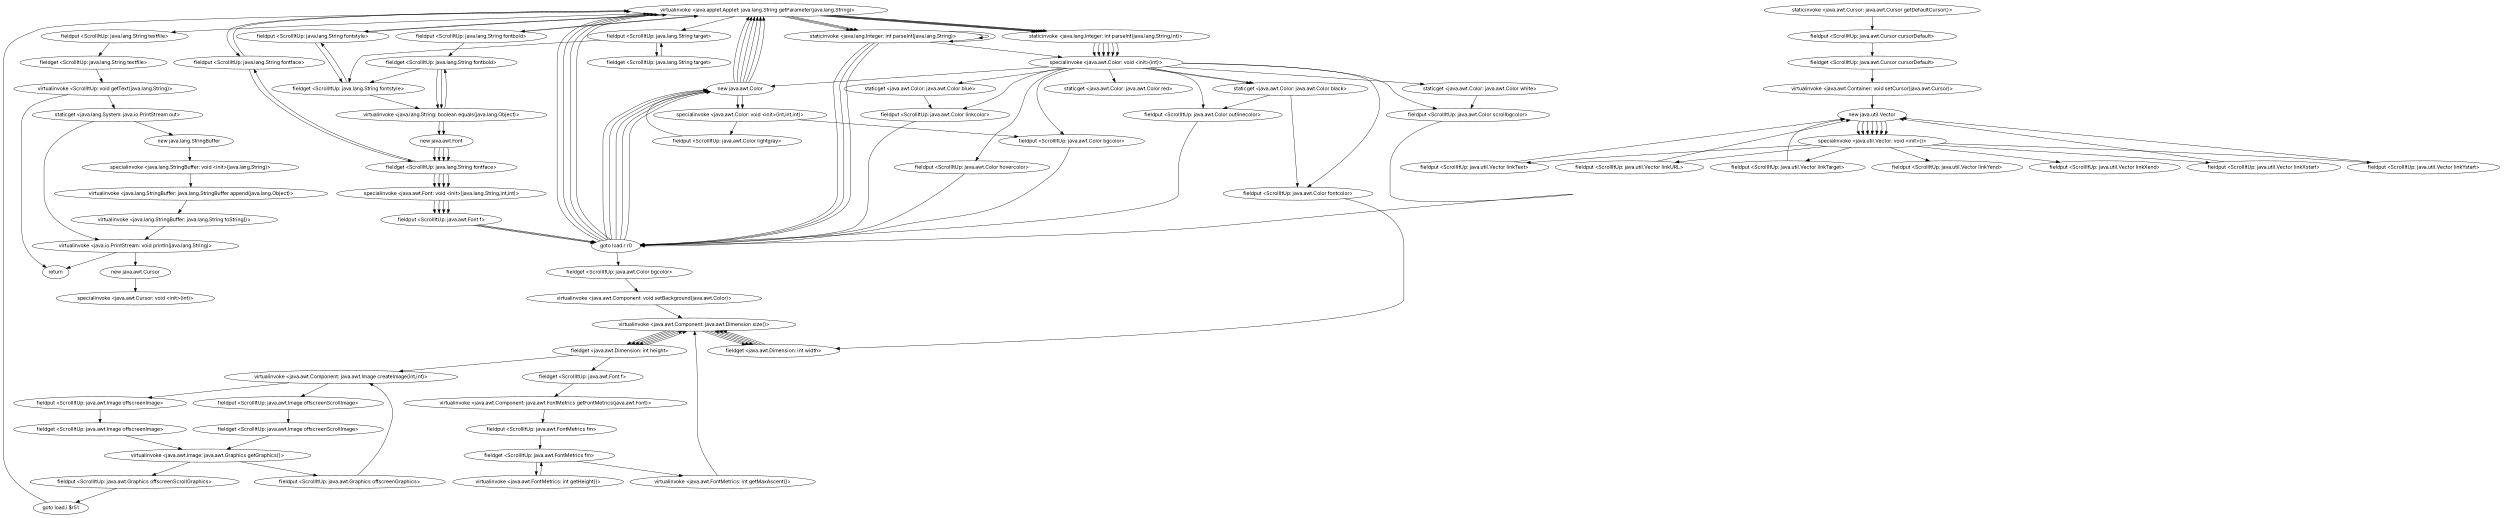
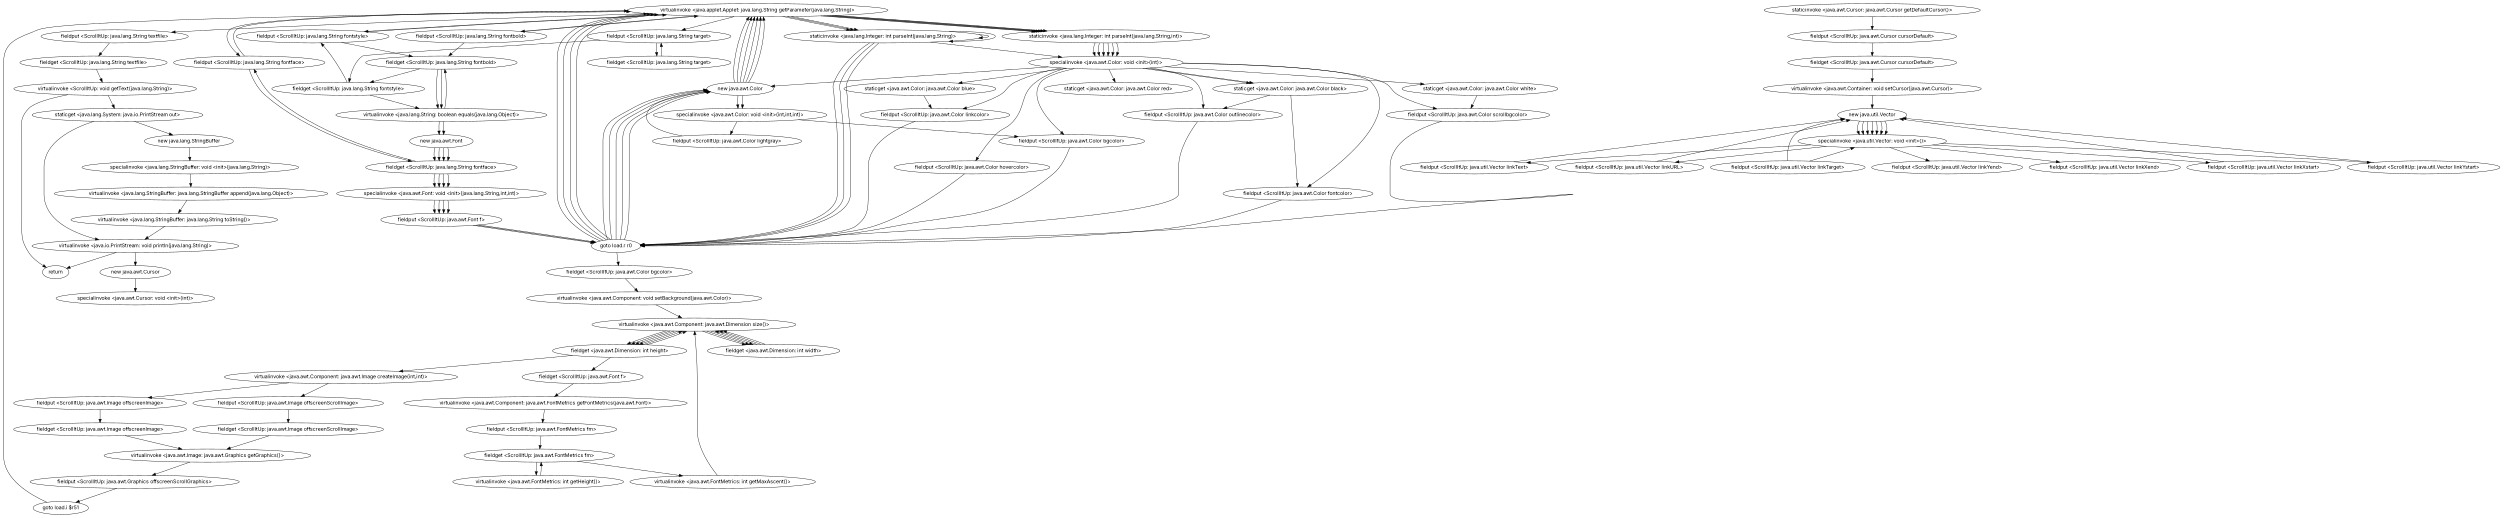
  digraph {
    fontname=Inter
    node [fontname=Inter]
    edge [fontname=Inter]
    "staticget <java.lang.System: java.io.PrintStream out>"
    "virtualinvoke <java.io.PrintStream: void println(java.lang.String)>"
    "new java.lang.StringBuffer"
    "new java.awt.Cursor"
    return
    "specialinvoke <java.lang.StringBuffer: void <init>(java.lang.String)>"
    "specialinvoke <java.awt.Cursor: void <init>(int)>"
    "staticinvoke <java.awt.Cursor: java.awt.Cursor getDefaultCursor()>"
    "fieldput <ScrollItUp: java.awt.Cursor cursorDefault>"
    "fieldget <ScrollItUp: java.awt.Cursor cursorDefault>"
    "virtualinvoke <java.awt.Container: void setCursor(java.awt.Cursor)>"
    "new java.util.Vector"
    "specialinvoke <java.util.Vector: void <init>()>"
    "fieldput <ScrollItUp: java.util.Vector linkText>"
    "fieldput <ScrollItUp: java.util.Vector linkURL>"
    "fieldput <ScrollItUp: java.util.Vector linkTarget>"
    "fieldput <ScrollItUp: java.util.Vector linkXstart>"
    "fieldput <ScrollItUp: java.util.Vector linkXend>"
    "fieldput <ScrollItUp: java.util.Vector linkYstart>"
    "fieldput <ScrollItUp: java.util.Vector linkYend>"
    "new java.awt.Color"
    "specialinvoke <java.awt.Color: void <init>(int,int,int)>"
    "virtualinvoke <java.applet.Applet: java.lang.String getParameter(java.lang.String)>"
    "fieldput <ScrollItUp: java.awt.Color lightgray>"
    "fieldput <ScrollItUp: java.awt.Color bgcolor>"
    "staticinvoke <java.lang.Integer: int parseInt(java.lang.String,int)>"
    "fieldput <ScrollItUp: java.lang.String fontface>"
    "fieldput <ScrollItUp: java.lang.String fontstyle>"
    "fieldput <ScrollItUp: java.lang.String fontbold>"
    "staticinvoke <java.lang.Integer: int parseInt(java.lang.String)>"
    "fieldput <ScrollItUp: java.lang.String target>"
    "fieldput <ScrollItUp: java.lang.String textfile>"
    "goto load.r r0"
    "specialinvoke <java.awt.Color: void <init>(int)>"
    "fieldget <ScrollItUp: java.lang.String fontface>"
    "fieldget <ScrollItUp: java.lang.String fontstyle>"
    "fieldget <ScrollItUp: java.lang.String fontbold>"
    "fieldget <ScrollItUp: java.lang.String target>"
    "fieldget <ScrollItUp: java.lang.String textfile>"
    "fieldput <ScrollItUp: java.awt.Color outlinecolor>"
    "fieldput <ScrollItUp: java.awt.Color scrollbgcolor>"
    "fieldput <ScrollItUp: java.awt.Color fontcolor>"
    "fieldput <ScrollItUp: java.awt.Color hovercolor>"
    "fieldput <ScrollItUp: java.awt.Color linkcolor>"
    "staticget <java.awt.Color: java.awt.Color blue>"
    "staticget <java.awt.Color: java.awt.Color red>"
    "staticget <java.awt.Color: java.awt.Color black>"
    "staticget <java.awt.Color: java.awt.Color white>"
    "fieldget <ScrollItUp: java.awt.Color bgcolor>"
    "virtualinvoke <java.awt.Component: void setBackground(java.awt.Color)>"
    "specialinvoke <java.awt.Font: void <init>(java.lang.String,int,int)>"
    "fieldput <ScrollItUp: java.awt.Font f>"
    "virtualinvoke <java.lang.String: boolean equals(java.lang.Object)>"
    "new java.awt.Font"
    "virtualinvoke <java.awt.Component: java.awt.Dimension size()>"
    "fieldget <java.awt.Dimension: int height>"
    "fieldget <java.awt.Dimension: int width>"
    "fieldget <ScrollItUp: java.awt.Font f>"
    "virtualinvoke <java.awt.Component: java.awt.Image createImage(int,int)>"
    "virtualinvoke <java.awt.Component: java.awt.FontMetrics getFontMetrics(java.awt.Font)>"
    "fieldput <ScrollItUp: java.awt.Image offscreenImage>"
    "fieldput <ScrollItUp: java.awt.Image offscreenScrollImage>"
    "fieldput <ScrollItUp: java.awt.FontMetrics fm>"
    "fieldget <ScrollItUp: java.awt.FontMetrics fm>"
    "virtualinvoke <java.awt.FontMetrics: int getHeight()>"
    "virtualinvoke <java.awt.FontMetrics: int getMaxAscent()>"
    "fieldget <ScrollItUp: java.awt.Image offscreenImage>"
    "fieldget <ScrollItUp: java.awt.Image offscreenScrollImage>"
    "virtualinvoke <java.awt.Image: java.awt.Graphics getGraphics()>"
-   "fieldput <ScrollItUp: java.awt.Graphics offscreenGraphics>"
    "fieldput <ScrollItUp: java.awt.Graphics offscreenScrollGraphics>"
    "goto load.i $r51"
    "virtualinvoke <ScrollItUp: void getText(java.lang.String)>"
    "virtualinvoke <java.lang.StringBuffer: java.lang.StringBuffer append(java.lang.Object)>"
    "virtualinvoke <java.lang.StringBuffer: java.lang.String toString()>"
    "staticget <java.lang.System: java.io.PrintStream out>" -> "virtualinvoke <java.io.PrintStream: void println(java.lang.String)>"
    "staticget <java.lang.System: java.io.PrintStream out>" -> "new java.lang.StringBuffer"
    "virtualinvoke <java.io.PrintStream: void println(java.lang.String)>" -> "new java.awt.Cursor"
    "virtualinvoke <java.io.PrintStream: void println(java.lang.String)>" -> return
    "new java.lang.StringBuffer" -> "specialinvoke <java.lang.StringBuffer: void <init>(java.lang.String)>"
    "new java.awt.Cursor" -> "specialinvoke <java.awt.Cursor: void <init>(int)>"
    "specialinvoke <java.lang.StringBuffer: void <init>(java.lang.String)>" -> "virtualinvoke <java.lang.StringBuffer: java.lang.StringBuffer append(java.lang.Object)>"
    "staticinvoke <java.awt.Cursor: java.awt.Cursor getDefaultCursor()>" -> "fieldput <ScrollItUp: java.awt.Cursor cursorDefault>"
    "fieldput <ScrollItUp: java.awt.Cursor cursorDefault>" -> "fieldget <ScrollItUp: java.awt.Cursor cursorDefault>"
    "fieldget <ScrollItUp: java.awt.Cursor cursorDefault>" -> "virtualinvoke <java.awt.Container: void setCursor(java.awt.Cursor)>"
    "virtualinvoke <java.awt.Container: void setCursor(java.awt.Cursor)>" -> "new java.util.Vector"
    "new java.util.Vector" -> "specialinvoke <java.util.Vector: void <init>()>"
    "new java.util.Vector" -> "specialinvoke <java.util.Vector: void <init>()>"
    "new java.util.Vector" -> "specialinvoke <java.util.Vector: void <init>()>"
    "new java.util.Vector" -> "specialinvoke <java.util.Vector: void <init>()>"
    "new java.util.Vector" -> "specialinvoke <java.util.Vector: void <init>()>"
    "new java.util.Vector" -> "specialinvoke <java.util.Vector: void <init>()>"
    "new java.util.Vector" -> "specialinvoke <java.util.Vector: void <init>()>"
    "specialinvoke <java.util.Vector: void <init>()>" -> "fieldput <ScrollItUp: java.util.Vector linkText>"
    "specialinvoke <java.util.Vector: void <init>()>" -> "fieldput <ScrollItUp: java.util.Vector linkURL>"
-   "specialinvoke <java.util.Vector: void <init>()>" -> "fieldput <ScrollItUp: java.util.Vector linkTarget>"
+   "fieldput <ScrollItUp: java.util.Vector linkTarget>" -> "specialinvoke <java.util.Vector: void <init>()>"
    "specialinvoke <java.util.Vector: void <init>()>" -> "fieldput <ScrollItUp: java.util.Vector linkXstart>"
    "specialinvoke <java.util.Vector: void <init>()>" -> "fieldput <ScrollItUp: java.util.Vector linkXend>"
    "specialinvoke <java.util.Vector: void <init>()>" -> "fieldput <ScrollItUp: java.util.Vector linkYstart>"
    "specialinvoke <java.util.Vector: void <init>()>" -> "fieldput <ScrollItUp: java.util.Vector linkYend>"
    "fieldput <ScrollItUp: java.util.Vector linkText>" -> "new java.util.Vector"
    "fieldput <ScrollItUp: java.util.Vector linkURL>" -> "new java.util.Vector"
    "fieldput <ScrollItUp: java.util.Vector linkTarget>" -> "new java.util.Vector"
    "fieldput <ScrollItUp: java.util.Vector linkXstart>" -> "new java.util.Vector"
    "fieldput <ScrollItUp: java.util.Vector linkYstart>" -> "new java.util.Vector"
    "new java.awt.Color" -> "specialinvoke <java.awt.Color: void <init>(int,int,int)>"
    "new java.awt.Color" -> "specialinvoke <java.awt.Color: void <init>(int,int,int)>"
    "new java.awt.Color" -> "virtualinvoke <java.applet.Applet: java.lang.String getParameter(java.lang.String)>"
    "new java.awt.Color" -> "virtualinvoke <java.applet.Applet: java.lang.String getParameter(java.lang.String)>"
    "new java.awt.Color" -> "virtualinvoke <java.applet.Applet: java.lang.String getParameter(java.lang.String)>"
    "new java.awt.Color" -> "virtualinvoke <java.applet.Applet: java.lang.String getParameter(java.lang.String)>"
    "new java.awt.Color" -> "virtualinvoke <java.applet.Applet: java.lang.String getParameter(java.lang.String)>"
    "new java.awt.Color" -> "virtualinvoke <java.applet.Applet: java.lang.String getParameter(java.lang.String)>"
    "specialinvoke <java.awt.Color: void <init>(int,int,int)>" -> "fieldput <ScrollItUp: java.awt.Color lightgray>"
    "specialinvoke <java.awt.Color: void <init>(int,int,int)>" -> "fieldput <ScrollItUp: java.awt.Color bgcolor>"
    "virtualinvoke <java.applet.Applet: java.lang.String getParameter(java.lang.String)>" -> "staticinvoke <java.lang.Integer: int parseInt(java.lang.String,int)>"
    "virtualinvoke <java.applet.Applet: java.lang.String getParameter(java.lang.String)>" -> "staticinvoke <java.lang.Integer: int parseInt(java.lang.String,int)>"
    "virtualinvoke <java.applet.Applet: java.lang.String getParameter(java.lang.String)>" -> "staticinvoke <java.lang.Integer: int parseInt(java.lang.String,int)>"
    "virtualinvoke <java.applet.Applet: java.lang.String getParameter(java.lang.String)>" -> "staticinvoke <java.lang.Integer: int parseInt(java.lang.String,int)>"
    "virtualinvoke <java.applet.Applet: java.lang.String getParameter(java.lang.String)>" -> "staticinvoke <java.lang.Integer: int parseInt(java.lang.String,int)>"
    "virtualinvoke <java.applet.Applet: java.lang.String getParameter(java.lang.String)>" -> "staticinvoke <java.lang.Integer: int parseInt(java.lang.String,int)>"
    "virtualinvoke <java.applet.Applet: java.lang.String getParameter(java.lang.String)>" -> "fieldput <ScrollItUp: java.lang.String fontface>"
    "virtualinvoke <java.applet.Applet: java.lang.String getParameter(java.lang.String)>" -> "fieldput <ScrollItUp: java.lang.String fontstyle>"
    "virtualinvoke <java.applet.Applet: java.lang.String getParameter(java.lang.String)>" -> "fieldput <ScrollItUp: java.lang.String fontbold>"
    "virtualinvoke <java.applet.Applet: java.lang.String getParameter(java.lang.String)>" -> "staticinvoke <java.lang.Integer: int parseInt(java.lang.String)>"
    "virtualinvoke <java.applet.Applet: java.lang.String getParameter(java.lang.String)>" -> "staticinvoke <java.lang.Integer: int parseInt(java.lang.String)>"
    "virtualinvoke <java.applet.Applet: java.lang.String getParameter(java.lang.String)>" -> "staticinvoke <java.lang.Integer: int parseInt(java.lang.String)>"
    "virtualinvoke <java.applet.Applet: java.lang.String getParameter(java.lang.String)>" -> "fieldput <ScrollItUp: java.lang.String target>"
    "virtualinvoke <java.applet.Applet: java.lang.String getParameter(java.lang.String)>" -> "fieldput <ScrollItUp: java.lang.String textfile>"
    "fieldput <ScrollItUp: java.awt.Color lightgray>" -> "new java.awt.Color"
    "fieldput <ScrollItUp: java.awt.Color bgcolor>" -> "goto load.r r0"
    "staticinvoke <java.lang.Integer: int parseInt(java.lang.String,int)>" -> "specialinvoke <java.awt.Color: void <init>(int)>"
    "staticinvoke <java.lang.Integer: int parseInt(java.lang.String,int)>" -> "specialinvoke <java.awt.Color: void <init>(int)>"
    "staticinvoke <java.lang.Integer: int parseInt(java.lang.String,int)>" -> "specialinvoke <java.awt.Color: void <init>(int)>"
    "staticinvoke <java.lang.Integer: int parseInt(java.lang.String,int)>" -> "specialinvoke <java.awt.Color: void <init>(int)>"
    "staticinvoke <java.lang.Integer: int parseInt(java.lang.String,int)>" -> "specialinvoke <java.awt.Color: void <init>(int)>"
    "staticinvoke <java.lang.Integer: int parseInt(java.lang.String,int)>" -> "specialinvoke <java.awt.Color: void <init>(int)>"
    "fieldput <ScrollItUp: java.lang.String fontface>" -> "virtualinvoke <java.applet.Applet: java.lang.String getParameter(java.lang.String)>"
    "fieldput <ScrollItUp: java.lang.String fontface>" -> "fieldget <ScrollItUp: java.lang.String fontface>"
    "fieldput <ScrollItUp: java.lang.String fontstyle>" -> "virtualinvoke <java.applet.Applet: java.lang.String getParameter(java.lang.String)>"
-   "fieldput <ScrollItUp: java.lang.String fontstyle>" -> "fieldget <ScrollItUp: java.lang.String fontstyle>"
+   "fieldput <ScrollItUp: java.lang.String fontstyle>" -> "fieldget <ScrollItUp: java.lang.String fontbold>"
    "fieldput <ScrollItUp: java.lang.String fontbold>" -> "virtualinvoke <java.applet.Applet: java.lang.String getParameter(java.lang.String)>"
    "fieldput <ScrollItUp: java.lang.String fontbold>" -> "fieldget <ScrollItUp: java.lang.String fontbold>"
    "staticinvoke <java.lang.Integer: int parseInt(java.lang.String)>" -> "staticinvoke <java.lang.Integer: int parseInt(java.lang.String)>"
    "staticinvoke <java.lang.Integer: int parseInt(java.lang.String)>" -> "staticinvoke <java.lang.Integer: int parseInt(java.lang.String)>"
    "staticinvoke <java.lang.Integer: int parseInt(java.lang.String)>" -> "goto load.r r0"
    "staticinvoke <java.lang.Integer: int parseInt(java.lang.String)>" -> "goto load.r r0"
    "staticinvoke <java.lang.Integer: int parseInt(java.lang.String)>" -> "goto load.r r0"
    "staticinvoke <java.lang.Integer: int parseInt(java.lang.String)>" -> "specialinvoke <java.awt.Color: void <init>(int)>"
    "fieldput <ScrollItUp: java.lang.String target>" -> "fieldget <ScrollItUp: java.lang.String fontstyle>"
    "fieldput <ScrollItUp: java.lang.String target>" -> "fieldget <ScrollItUp: java.lang.String target>"
    "fieldput <ScrollItUp: java.lang.String textfile>" -> "fieldget <ScrollItUp: java.lang.String textfile>"
    "goto load.r r0" -> "new java.awt.Color"
    "goto load.r r0" -> "new java.awt.Color"
    "goto load.r r0" -> "new java.awt.Color"
    "goto load.r r0" -> "new java.awt.Color"
    "goto load.r r0" -> "new java.awt.Color"
    "goto load.r r0" -> "virtualinvoke <java.applet.Applet: java.lang.String getParameter(java.lang.String)>"
    "goto load.r r0" -> "virtualinvoke <java.applet.Applet: java.lang.String getParameter(java.lang.String)>"
    "goto load.r r0" -> "virtualinvoke <java.applet.Applet: java.lang.String getParameter(java.lang.String)>"
    "goto load.r r0" -> "virtualinvoke <java.applet.Applet: java.lang.String getParameter(java.lang.String)>"
    "goto load.r r0" -> "fieldget <ScrollItUp: java.awt.Color bgcolor>"
    "specialinvoke <java.awt.Color: void <init>(int)>" -> "new java.awt.Color"
    "specialinvoke <java.awt.Color: void <init>(int)>" -> "fieldput <ScrollItUp: java.awt.Color bgcolor>"
    "specialinvoke <java.awt.Color: void <init>(int)>" -> "fieldput <ScrollItUp: java.awt.Color outlinecolor>"
    "specialinvoke <java.awt.Color: void <init>(int)>" -> "fieldput <ScrollItUp: java.awt.Color scrollbgcolor>"
    "specialinvoke <java.awt.Color: void <init>(int)>" -> "fieldput <ScrollItUp: java.awt.Color fontcolor>"
    "specialinvoke <java.awt.Color: void <init>(int)>" -> "fieldput <ScrollItUp: java.awt.Color hovercolor>"
    "specialinvoke <java.awt.Color: void <init>(int)>" -> "fieldput <ScrollItUp: java.awt.Color linkcolor>"
    "specialinvoke <java.awt.Color: void <init>(int)>" -> "staticget <java.awt.Color: java.awt.Color blue>"
    "specialinvoke <java.awt.Color: void <init>(int)>" -> "staticget <java.awt.Color: java.awt.Color red>"
    "specialinvoke <java.awt.Color: void <init>(int)>" -> "staticget <java.awt.Color: java.awt.Color black>"
    "specialinvoke <java.awt.Color: void <init>(int)>" -> "staticget <java.awt.Color: java.awt.Color black>"
    "specialinvoke <java.awt.Color: void <init>(int)>" -> "staticget <java.awt.Color: java.awt.Color white>"
    "fieldget <ScrollItUp: java.lang.String fontface>" -> "fieldput <ScrollItUp: java.lang.String fontface>"
    "fieldget <ScrollItUp: java.lang.String fontface>" -> "specialinvoke <java.awt.Font: void <init>(java.lang.String,int,int)>"
    "fieldget <ScrollItUp: java.lang.String fontface>" -> "specialinvoke <java.awt.Font: void <init>(java.lang.String,int,int)>"
    "fieldget <ScrollItUp: java.lang.String fontface>" -> "specialinvoke <java.awt.Font: void <init>(java.lang.String,int,int)>"
    "fieldget <ScrollItUp: java.lang.String fontface>" -> "specialinvoke <java.awt.Font: void <init>(java.lang.String,int,int)>"
    "fieldget <ScrollItUp: java.lang.String fontstyle>" -> "fieldput <ScrollItUp: java.lang.String fontstyle>"
    "fieldget <ScrollItUp: java.lang.String fontstyle>" -> "virtualinvoke <java.lang.String: boolean equals(java.lang.Object)>"
    "fieldget <ScrollItUp: java.lang.String fontbold>" -> "fieldget <ScrollItUp: java.lang.String fontstyle>"
    "fieldget <ScrollItUp: java.lang.String fontbold>" -> "virtualinvoke <java.lang.String: boolean equals(java.lang.Object)>"
    "fieldget <ScrollItUp: java.lang.String fontbold>" -> "virtualinvoke <java.lang.String: boolean equals(java.lang.Object)>"
    "fieldget <ScrollItUp: java.lang.String target>" -> "fieldput <ScrollItUp: java.lang.String target>"
    "fieldget <ScrollItUp: java.lang.String textfile>" -> "virtualinvoke <ScrollItUp: void getText(java.lang.String)>"
    "fieldput <ScrollItUp: java.awt.Color outlinecolor>" -> "goto load.r r0"
    "fieldput <ScrollItUp: java.awt.Color scrollbgcolor>" -> "goto load.r r0"
-   "fieldput <ScrollItUp: java.awt.Color fontcolor>" -> "fieldget <java.awt.Dimension: int width>"
+   "fieldput <ScrollItUp: java.awt.Color fontcolor>" -> "goto load.r r0"
    "fieldput <ScrollItUp: java.awt.Color hovercolor>" -> "goto load.r r0"
    "fieldput <ScrollItUp: java.awt.Color linkcolor>" -> "goto load.r r0"
    "staticget <java.awt.Color: java.awt.Color blue>" -> "fieldput <ScrollItUp: java.awt.Color linkcolor>"
    "staticget <java.awt.Color: java.awt.Color black>" -> "fieldput <ScrollItUp: java.awt.Color outlinecolor>"
    "staticget <java.awt.Color: java.awt.Color black>" -> "fieldput <ScrollItUp: java.awt.Color fontcolor>"
    "staticget <java.awt.Color: java.awt.Color white>" -> "fieldput <ScrollItUp: java.awt.Color scrollbgcolor>"
    "fieldget <ScrollItUp: java.awt.Color bgcolor>" -> "virtualinvoke <java.awt.Component: void setBackground(java.awt.Color)>"
    "virtualinvoke <java.awt.Component: void setBackground(java.awt.Color)>" -> "virtualinvoke <java.awt.Component: java.awt.Dimension size()>"
    "specialinvoke <java.awt.Font: void <init>(java.lang.String,int,int)>" -> "fieldput <ScrollItUp: java.awt.Font f>"
    "specialinvoke <java.awt.Font: void <init>(java.lang.String,int,int)>" -> "fieldput <ScrollItUp: java.awt.Font f>"
    "specialinvoke <java.awt.Font: void <init>(java.lang.String,int,int)>" -> "fieldput <ScrollItUp: java.awt.Font f>"
    "specialinvoke <java.awt.Font: void <init>(java.lang.String,int,int)>" -> "fieldput <ScrollItUp: java.awt.Font f>"
    "fieldput <ScrollItUp: java.awt.Font f>" -> "goto load.r r0"
    "fieldput <ScrollItUp: java.awt.Font f>" -> "goto load.r r0"
    "fieldput <ScrollItUp: java.awt.Font f>" -> "goto load.r r0"
    "virtualinvoke <java.lang.String: boolean equals(java.lang.Object)>" -> "fieldget <ScrollItUp: java.lang.String fontbold>"
    "virtualinvoke <java.lang.String: boolean equals(java.lang.Object)>" -> "new java.awt.Font"
    "virtualinvoke <java.lang.String: boolean equals(java.lang.Object)>" -> "new java.awt.Font"
    "new java.awt.Font" -> "fieldget <ScrollItUp: java.lang.String fontface>"
    "new java.awt.Font" -> "fieldget <ScrollItUp: java.lang.String fontface>"
    "new java.awt.Font" -> "fieldget <ScrollItUp: java.lang.String fontface>"
    "new java.awt.Font" -> "fieldget <ScrollItUp: java.lang.String fontface>"
    "virtualinvoke <java.awt.Component: java.awt.Dimension size()>" -> "fieldget <java.awt.Dimension: int height>"
    "virtualinvoke <java.awt.Component: java.awt.Dimension size()>" -> "fieldget <java.awt.Dimension: int height>"
    "virtualinvoke <java.awt.Component: java.awt.Dimension size()>" -> "fieldget <java.awt.Dimension: int height>"
    "virtualinvoke <java.awt.Component: java.awt.Dimension size()>" -> "fieldget <java.awt.Dimension: int height>"
    "virtualinvoke <java.awt.Component: java.awt.Dimension size()>" -> "fieldget <java.awt.Dimension: int width>"
    "virtualinvoke <java.awt.Component: java.awt.Dimension size()>" -> "fieldget <java.awt.Dimension: int width>"
    "virtualinvoke <java.awt.Component: java.awt.Dimension size()>" -> "fieldget <java.awt.Dimension: int width>"
    "fieldget <java.awt.Dimension: int height>" -> "virtualinvoke <java.awt.Component: java.awt.Dimension size()>"
    "fieldget <java.awt.Dimension: int height>" -> "virtualinvoke <java.awt.Component: java.awt.Dimension size()>"
    "fieldget <java.awt.Dimension: int height>" -> "fieldget <ScrollItUp: java.awt.Font f>"
    "fieldget <java.awt.Dimension: int height>" -> "virtualinvoke <java.awt.Component: java.awt.Image createImage(int,int)>"
    "fieldget <java.awt.Dimension: int width>" -> "virtualinvoke <java.awt.Component: java.awt.Dimension size()>"
    "fieldget <java.awt.Dimension: int width>" -> "virtualinvoke <java.awt.Component: java.awt.Dimension size()>"
    "fieldget <java.awt.Dimension: int width>" -> "virtualinvoke <java.awt.Component: java.awt.Dimension size()>"
    "fieldget <ScrollItUp: java.awt.Font f>" -> "virtualinvoke <java.awt.Component: java.awt.FontMetrics getFontMetrics(java.awt.Font)>"
    "virtualinvoke <java.awt.Component: java.awt.Image createImage(int,int)>" -> "fieldput <ScrollItUp: java.awt.Image offscreenImage>"
    "virtualinvoke <java.awt.Component: java.awt.Image createImage(int,int)>" -> "fieldput <ScrollItUp: java.awt.Image offscreenScrollImage>"
    "virtualinvoke <java.awt.Component: java.awt.FontMetrics getFontMetrics(java.awt.Font)>" -> "fieldput <ScrollItUp: java.awt.FontMetrics fm>"
    "fieldput <ScrollItUp: java.awt.Image offscreenImage>" -> "fieldget <ScrollItUp: java.awt.Image offscreenImage>"
    "fieldput <ScrollItUp: java.awt.Image offscreenScrollImage>" -> "fieldget <ScrollItUp: java.awt.Image offscreenScrollImage>"
    "fieldput <ScrollItUp: java.awt.FontMetrics fm>" -> "fieldget <ScrollItUp: java.awt.FontMetrics fm>"
    "fieldget <ScrollItUp: java.awt.FontMetrics fm>" -> "virtualinvoke <java.awt.FontMetrics: int getHeight()>"
    "fieldget <ScrollItUp: java.awt.FontMetrics fm>" -> "virtualinvoke <java.awt.FontMetrics: int getMaxAscent()>"
    "virtualinvoke <java.awt.FontMetrics: int getHeight()>" -> "fieldget <ScrollItUp: java.awt.FontMetrics fm>"
    "virtualinvoke <java.awt.FontMetrics: int getMaxAscent()>" -> "virtualinvoke <java.awt.Component: java.awt.Dimension size()>"
    "fieldget <ScrollItUp: java.awt.Image offscreenImage>" -> "virtualinvoke <java.awt.Image: java.awt.Graphics getGraphics()>"
    "fieldget <ScrollItUp: java.awt.Image offscreenScrollImage>" -> "virtualinvoke <java.awt.Image: java.awt.Graphics getGraphics()>"
-   "virtualinvoke <java.awt.Image: java.awt.Graphics getGraphics()>" -> "fieldput <ScrollItUp: java.awt.Graphics offscreenGraphics>"
    "virtualinvoke <java.awt.Image: java.awt.Graphics getGraphics()>" -> "fieldput <ScrollItUp: java.awt.Graphics offscreenScrollGraphics>"
-   "fieldput <ScrollItUp: java.awt.Graphics offscreenGraphics>" -> "virtualinvoke <java.awt.Component: java.awt.Image createImage(int,int)>"
    "fieldput <ScrollItUp: java.awt.Graphics offscreenScrollGraphics>" -> "goto load.i $r51"
    "goto load.i $r51" -> "virtualinvoke <java.applet.Applet: java.lang.String getParameter(java.lang.String)>"
    "virtualinvoke <ScrollItUp: void getText(java.lang.String)>" -> "staticget <java.lang.System: java.io.PrintStream out>"
    "virtualinvoke <ScrollItUp: void getText(java.lang.String)>" -> return
    "virtualinvoke <java.lang.StringBuffer: java.lang.StringBuffer append(java.lang.Object)>" -> "virtualinvoke <java.lang.StringBuffer: java.lang.String toString()>"
    "virtualinvoke <java.lang.StringBuffer: java.lang.String toString()>" -> "virtualinvoke <java.io.PrintStream: void println(java.lang.String)>"
  }
